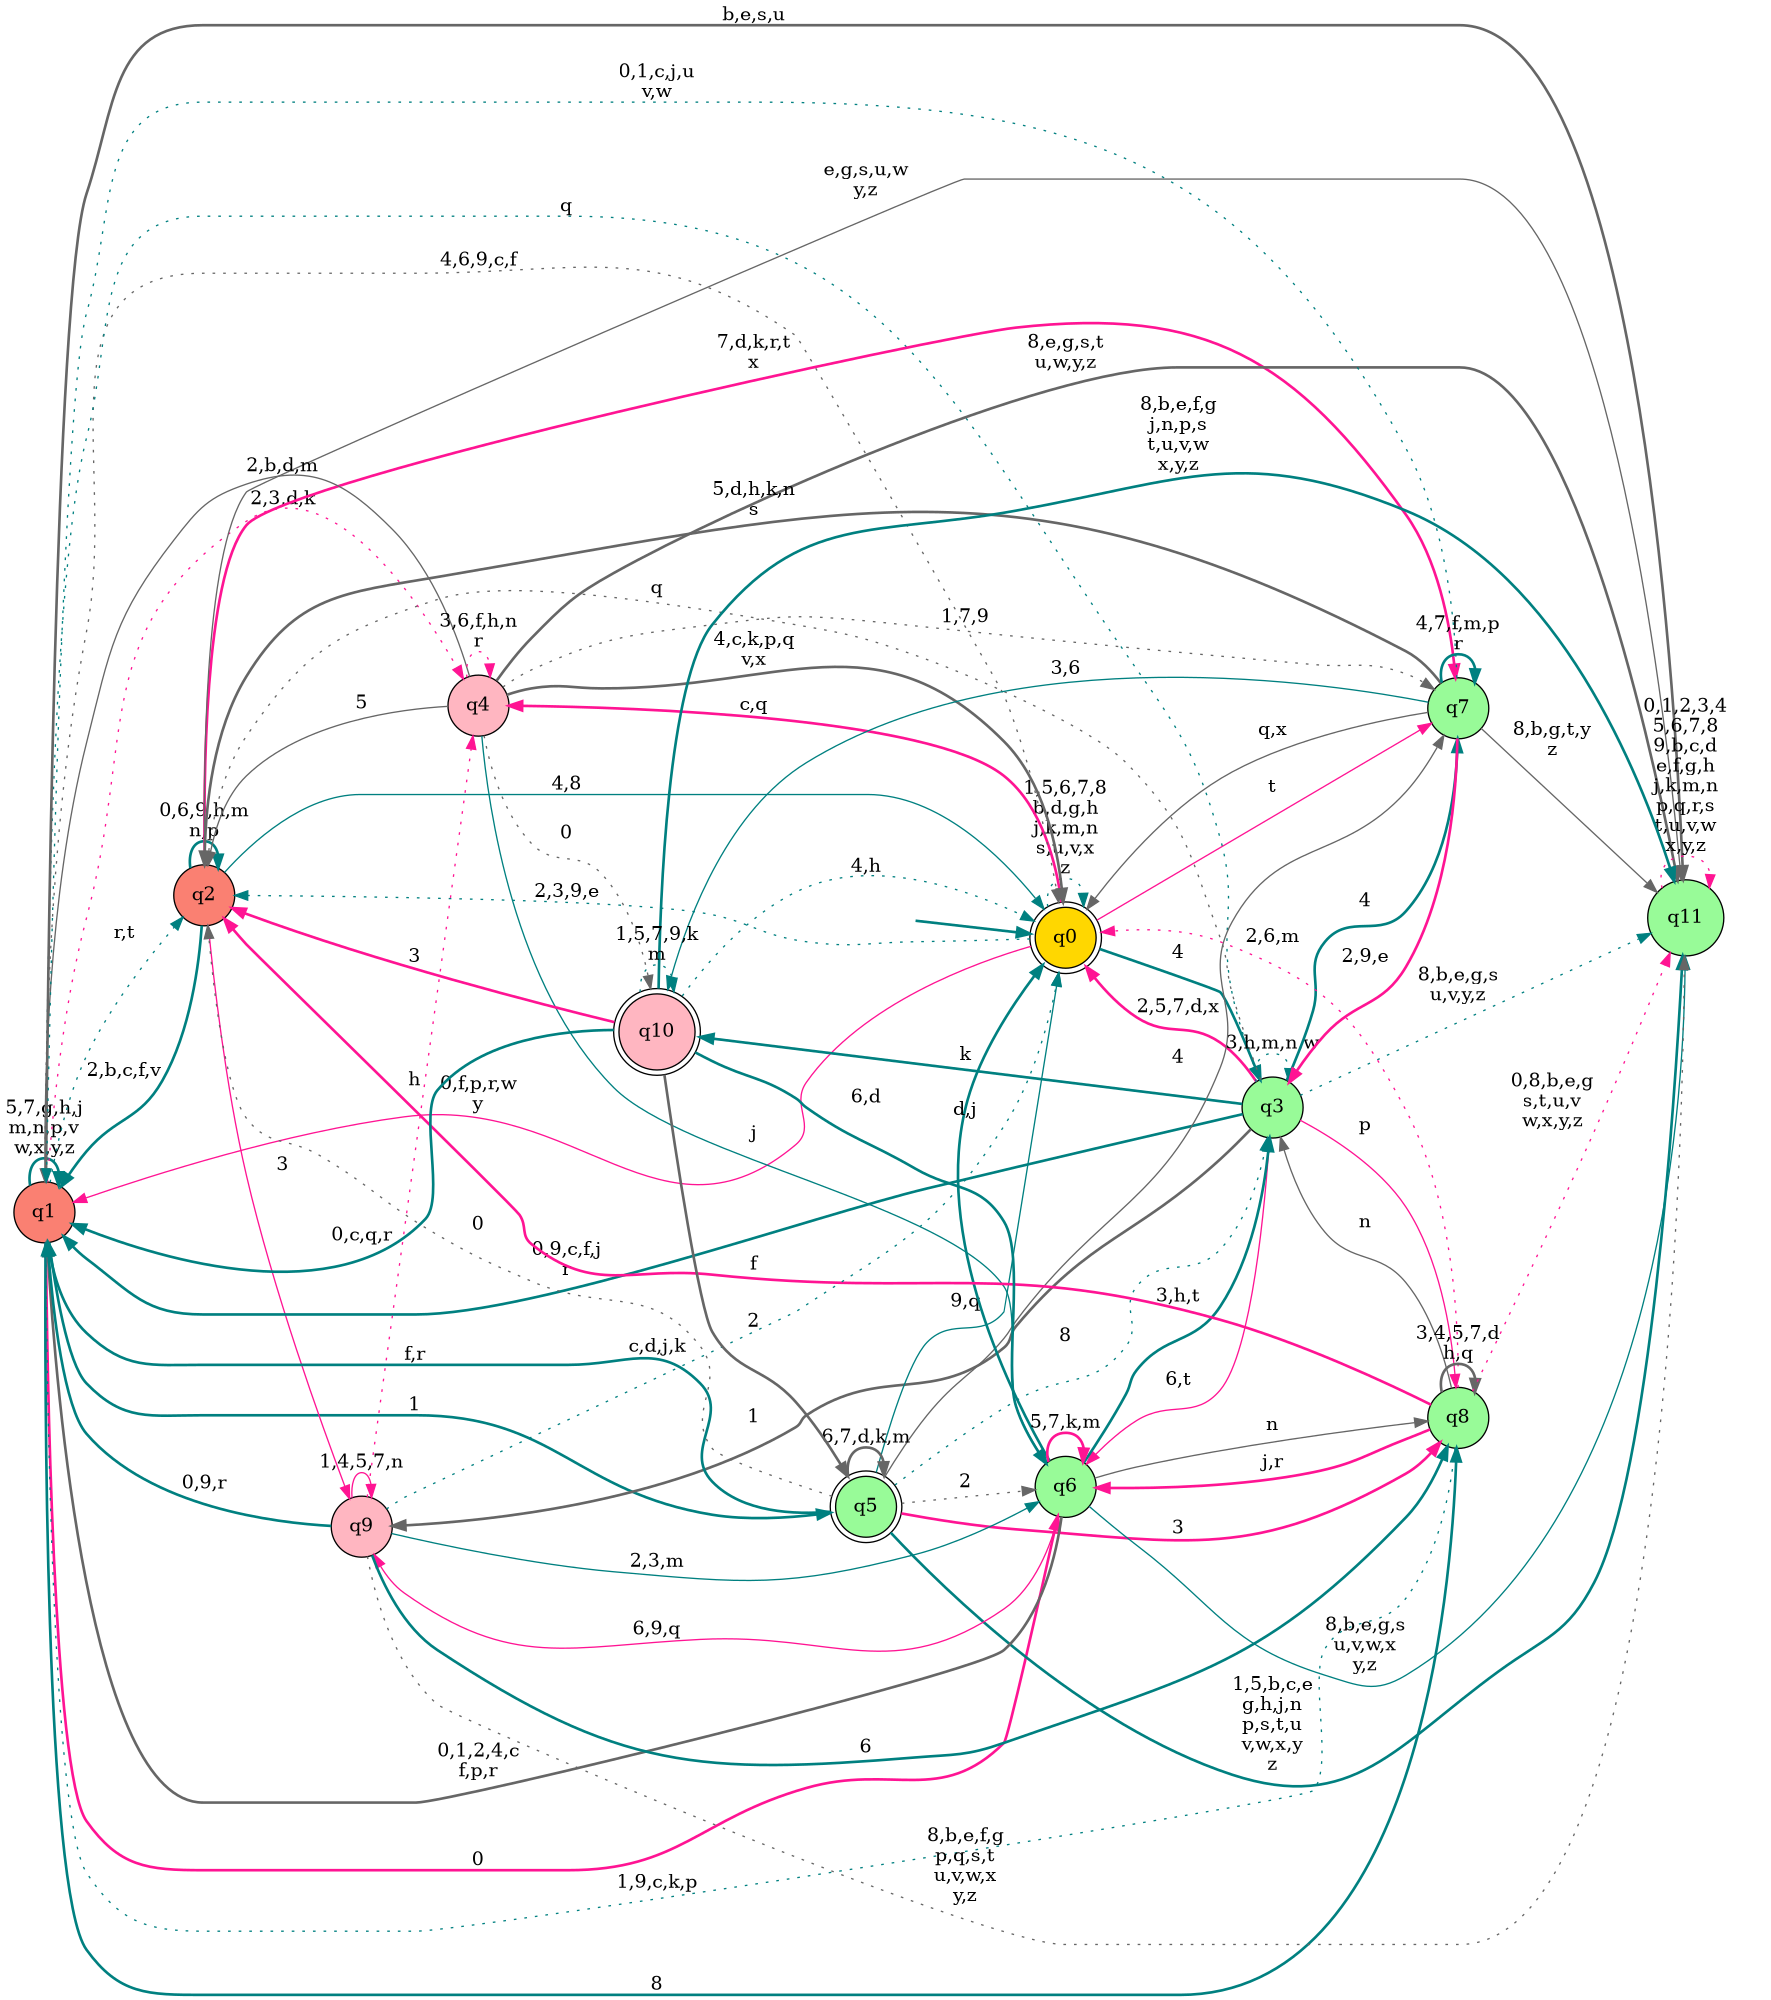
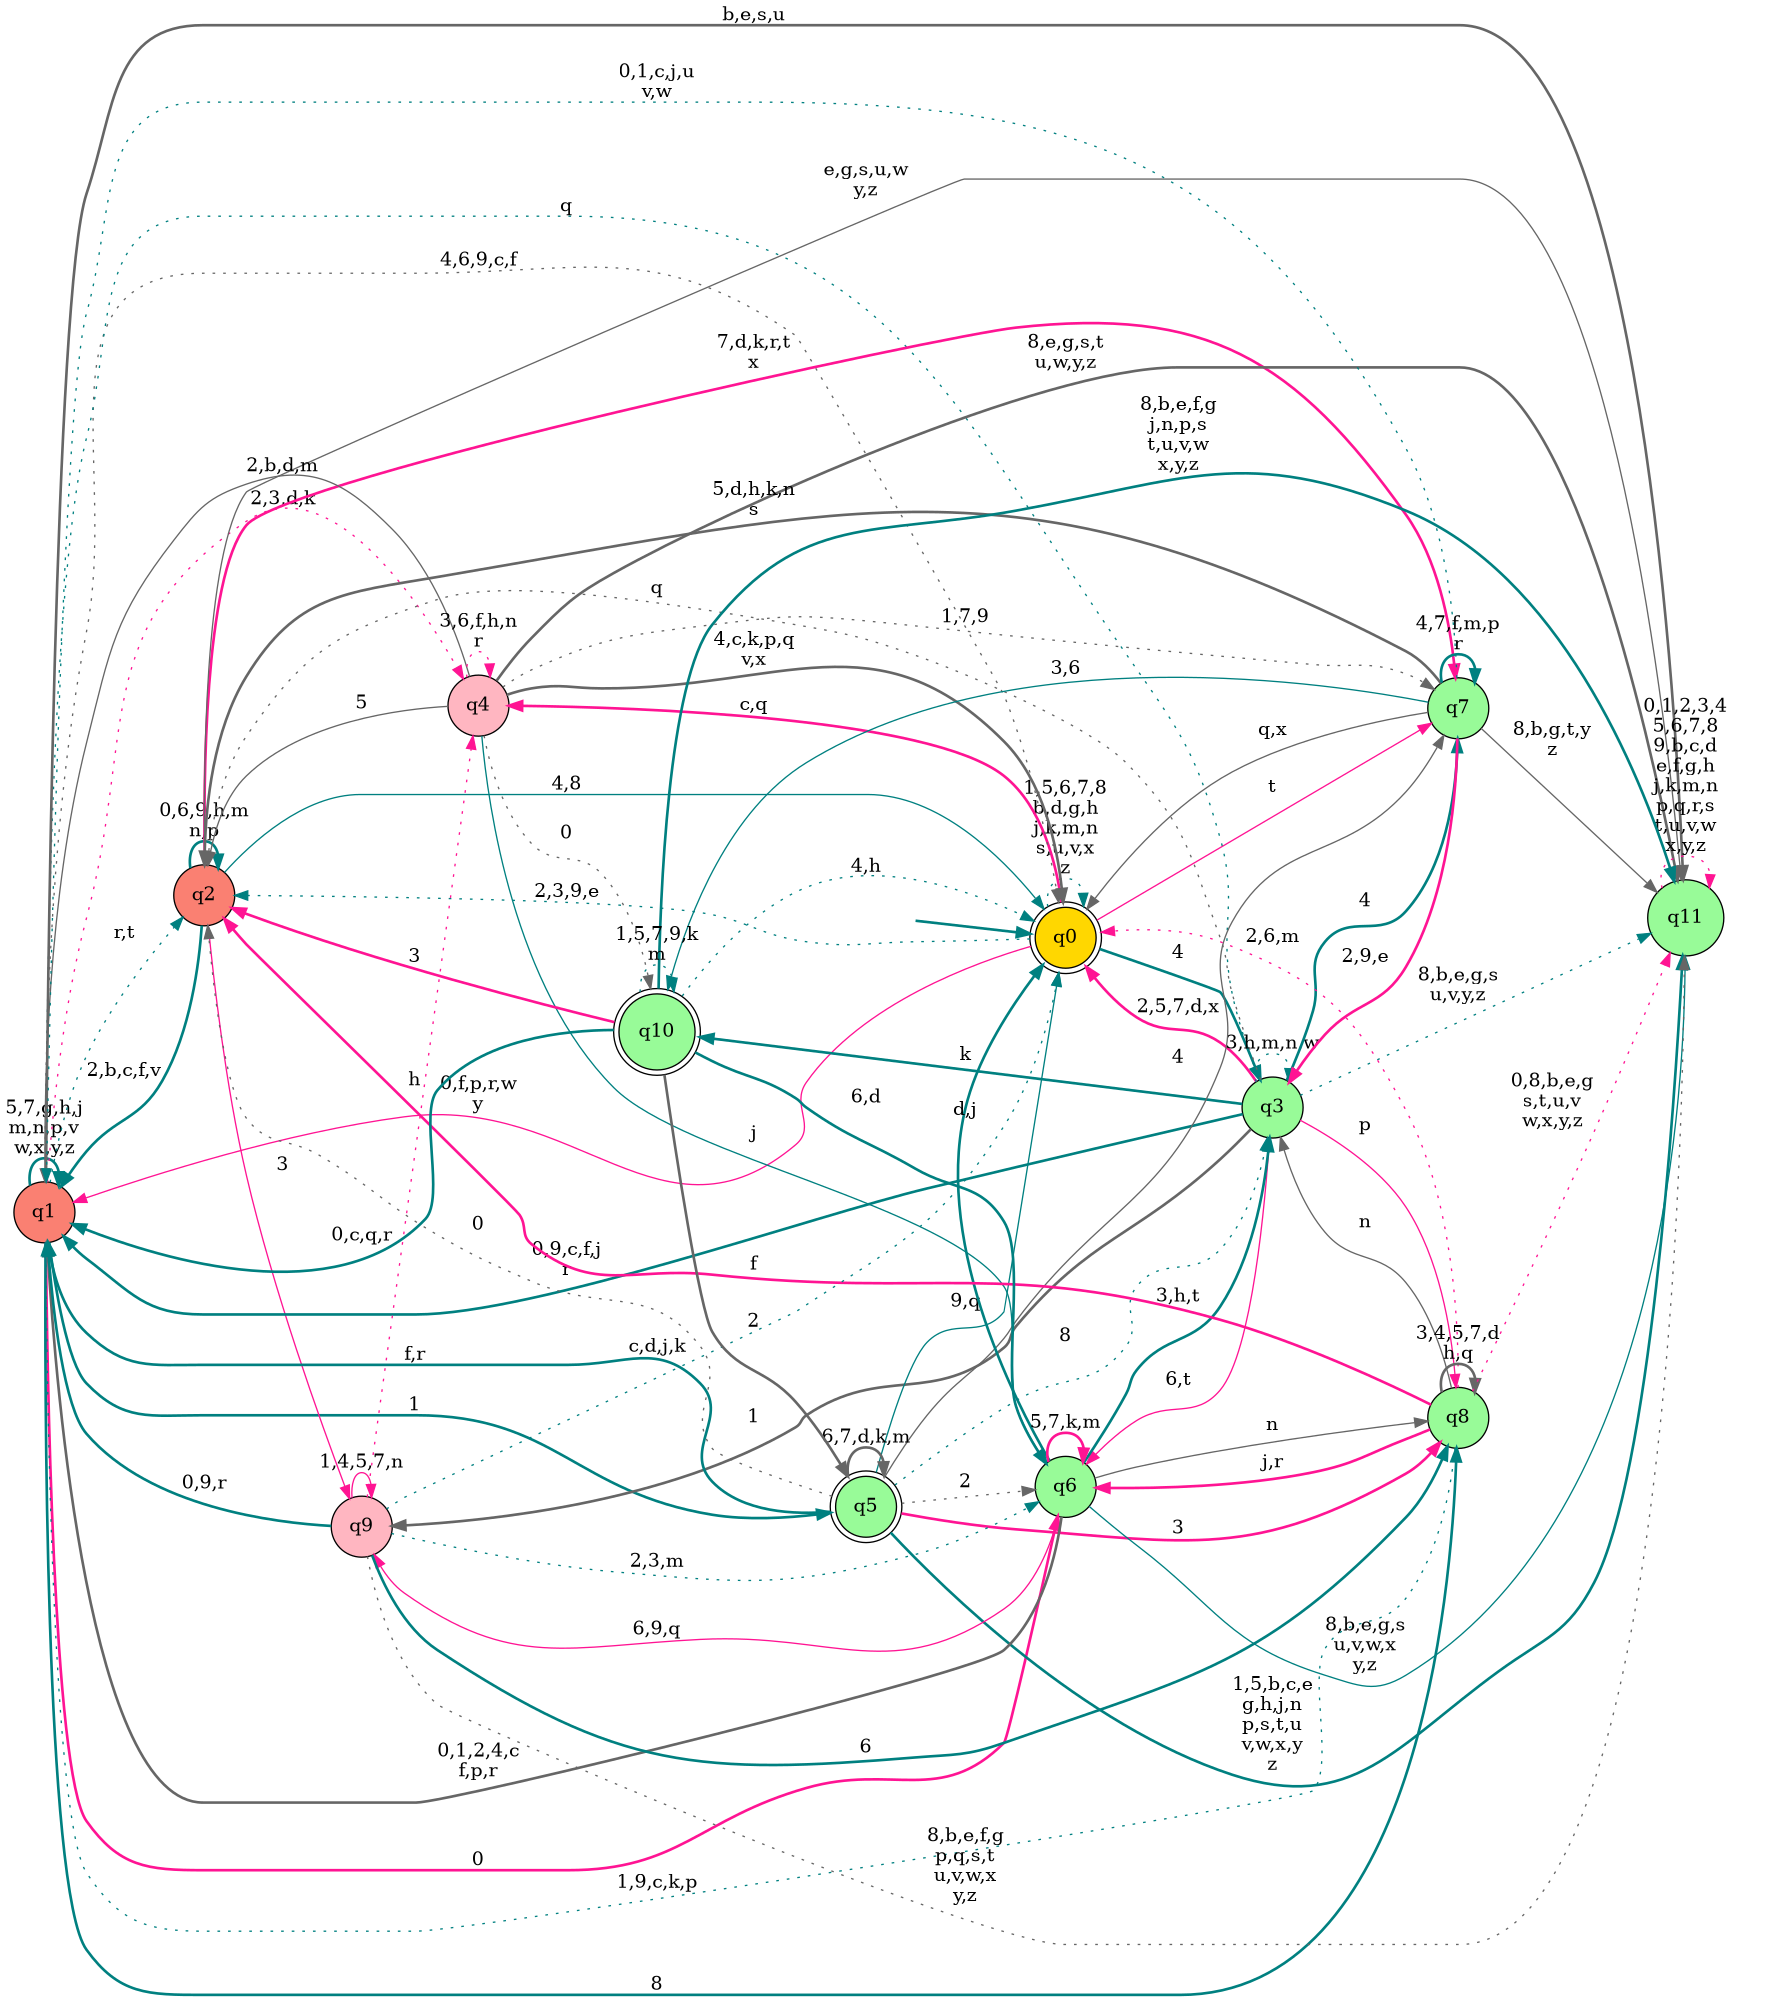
  digraph {
    rankdir=LR
    node [shape=circle style=filled color=black fillcolor=palegreen]
    edge [color=teal style=bold]
    __start0 [height=0 shape=none style=invis width=0 color="" fillcolor=""]
    n2 [fillcolor=gold label=q0 shape=doublecircle style="rounded,filled"]
    n3 [fillcolor=salmon label=q1]
    n4 [fillcolor=salmon label=q2]
    n5 [label=q3]
    n6 [fillcolor=lightpink label=q4]
    n7 [label=q7]
    n8 [label=q5 shape=doublecircle style="rounded,filled"]
    n9 [label=q6]
    n10 [label=q8]
    n11 [label=q11]
    n12 [fillcolor=lightpink label=q9]
-   n13 [fillcolor=lightpink label=q10 shape=doublecircle style="rounded,filled"]
+   n13 [label=q10 shape=doublecircle style="rounded,filled"]
    subgraph cluster_1 {
      nodesep=0.15
      ranksep=0.15
      style=invis
      __start0
      n2
    }
    __start0 -> n2 [penwidth=2 style=solid]
    n2 -> n2 [label="1,5,6,7,8\nb,d,g,h\nj,k,m,n\ns,u,v,x\nz" style=dotted]
    n2 -> n3 [color=deeppink label="0,f,p,r,w\ny" style=solid]
    n2 -> n4 [label="2,3,9,e" style=dotted]
    n2 -> n5 [label=4]
    n2 -> n6 [color=deeppink label="c,q"]
    n2 -> n7 [color=deeppink label=t style=solid]
    n3 -> n2 [color=gray40 label="4,6,9,c,f" style=dotted]
    n3 -> n3 [label="5,7,g,h,j\nm,n,p,v\nw,x,y,z"]
    n3 -> n4 [label="r,t" style=dotted]
    n3 -> n5 [label=q style=dotted]
    n3 -> n6 [color=deeppink label="2,3,d,k" style=dotted]
    n3 -> n8 [label=1]
    n3 -> n9 [color=deeppink label=0]
    n3 -> n10 [label=8]
    n3 -> n11 [color=gray40 label="b,e,s,u"]
    n4 -> n2 [label="4,8" style=solid]
    n4 -> n3 [label="2,b,c,f,v"]
    n4 -> n4 [label="0,6,9,h,m\nn,p"]
    n4 -> n7 [color=deeppink label="7,d,k,r,t\nx"]
    n4 -> n11 [color=gray40 label="e,g,s,u,w\ny,z" style=solid]
    n4 -> n12 [color=deeppink label=3 style=solid]
    n5 -> n2 [color=deeppink label="2,5,7,d,x"]
    n5 -> n3 [label="0,9,c,f,j\nr"]
    n5 -> n4 [color=gray40 label=q style=dotted]
    n5 -> n5 [label="3,h,m,n,w" style=dotted]
    n5 -> n7 [label=4]
    n5 -> n9 [color=deeppink label="6,t" style=solid]
    n5 -> n10 [color=deeppink label=p style=solid]
    n5 -> n11 [label="8,b,e,g,s\nu,v,y,z" style=dotted]
    n5 -> n12 [color=gray40 label=1]
    n5 -> n13 [label=k]
    n6 -> n2 [color=gray40 label="4,c,k,p,q\nv,x"]
    n6 -> n3 [color=gray40 label="2,b,d,m" style=solid]
    n6 -> n4 [color=gray40 label=5 style=solid]
    n6 -> n6 [color=deeppink label="3,6,f,h,n\nr" style=dotted]
    n6 -> n7 [color=gray40 label="1,7,9" style=dotted]
    n6 -> n9 [label=j style=solid]
    n6 -> n11 [color=gray40 label="8,e,g,s,t\nu,w,y,z"]
    n6 -> n13 [color=gray40 label=0 style=dotted]
    n7 -> n2 [color=gray40 label="q,x" style=solid]
    n7 -> n3 [label="0,1,c,j,u\nv,w" style=dotted]
    n7 -> n4 [color=gray40 label="5,d,h,k,n\ns"]
    n7 -> n5 [color=deeppink label="2,9,e"]
    n7 -> n7 [label="4,7,f,m,p\nr"]
    n7 -> n11 [color=gray40 label="8,b,g,t,y\nz" style=solid]
    n7 -> n13 [label="3,6" style=solid]
    n8 -> n2 [label="9,q" style=solid]
    n8 -> n3 [label="f,r"]
    n8 -> n4 [color=gray40 label=0 style=dotted]
    n8 -> n5 [label=8 style=dotted]
    n8 -> n7 [color=gray40 label=4 style=solid]
    n8 -> n8 [color=gray40 label="6,7,d,k,m"]
    n8 -> n9 [color=gray40 label=2 style=dotted]
    n8 -> n10 [color=deeppink label=3]
    n8 -> n11 [label="1,5,b,c,e\ng,h,j,n\np,s,t,u\nv,w,x,y\nz"]
    n9 -> n2 [label="d,j"]
    n9 -> n3 [color=gray40 label="0,1,2,4,c\nf,p,r"]
    n9 -> n5 [label="3,h,t"]
    n9 -> n9 [color=deeppink label="5,7,k,m"]
    n9 -> n10 [color=gray40 label=n style=solid]
    n9 -> n11 [label="8,b,e,g,s\nu,v,w,x\ny,z" style=solid]
    n9 -> n12 [color=deeppink label="6,9,q" style=solid]
    n10 -> n2 [color=deeppink label="2,6,m" style=dotted]
    n10 -> n3 [label="1,9,c,k,p" style=dotted]
    n10 -> n4 [color=deeppink label=f]
    n10 -> n5 [color=gray40 label=n style=solid]
    n10 -> n9 [color=deeppink label="j,r"]
    n10 -> n10 [color=gray40 label="3,4,5,7,d\nh,q"]
    n10 -> n11 [color=deeppink label="0,8,b,e,g\ns,t,u,v\nw,x,y,z" style=dotted]
    n11 -> n11 [color=deeppink label="0,1,2,3,4\n5,6,7,8\n9,b,c,d\ne,f,g,h\nj,k,m,n\np,q,r,s\nt,u,v,w\nx,y,z" style=dotted]
    n12 -> n2 [label="c,d,j,k" style=dotted]
    n12 -> n3 [label="0,9,r"]
    n12 -> n6 [color=deeppink label=h style=dotted]
-   n12 -> n9 [label="2,3,m" style=solid]
+   n12 -> n9 [label="2,3,m" style=dotted]
    n12 -> n10 [label=6]
    n12 -> n11 [color=gray40 label="8,b,e,f,g\np,q,s,t\nu,v,w,x\ny,z" style=dotted]
    n12 -> n12 [color=deeppink label="1,4,5,7,n" style=solid]
    n13 -> n2 [label="4,h" style=dotted]
    n13 -> n3 [label="0,c,q,r"]
    n13 -> n4 [color=deeppink label=3]
    n13 -> n8 [color=gray40 label=2]
    n13 -> n9 [label="6,d"]
    n13 -> n11 [label="8,b,e,f,g\nj,n,p,s\nt,u,v,w\nx,y,z"]
    n13 -> n13 [label="1,5,7,9,k\nm" style=dotted]
  }
